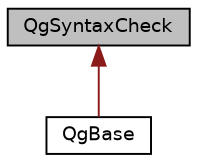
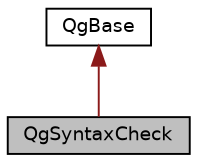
  digraph {
    node [color=black fontname=Helvetica fontsize=10 shape=record style=filled]
    n1 [fillcolor=grey75 fontcolor=black height=0.2 label=QgSyntaxCheck width=0.4]
    n2 [fillcolor=white height=0.2 label=QgBase width=0.4]
-   n1 -> n2 [color=firebrick4 dir=back fontname=Helvetica fontsize=10 labelfontname=Helvetica labelfontsize=10 style=solid]
+   n2 -> n1 [color=firebrick4 dir=back fontname=Helvetica fontsize=10 labelfontname=Helvetica labelfontsize=10 style=solid]
  }
